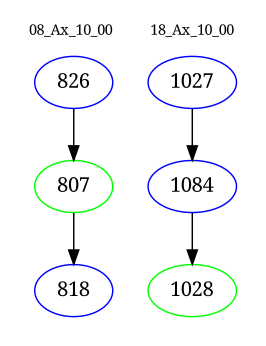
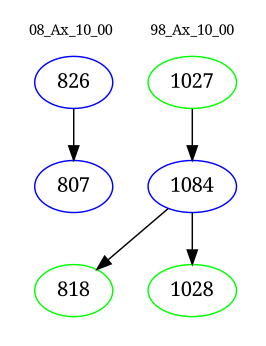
  digraph {
    fontname="Noto Serif"
    node [color=blue fontname="Noto Serif"]
    edge [color=black fontname="Noto Serif"]
    n1 [label=826]
-   n2 [color=green label=807]
-   n3 [label=818]
-   n4 [label=1027]
+   n2 [label=807]
+   n3 [color=green label=818]
+   n4 [color=green label=1027]
    n5 [label=1084]
    n6 [color=green label=1028]
    subgraph cluster_1 {
      color=white
      fontsize=10
      label="08_Ax_10_00"
      n1
      n2
      n3
    }
    subgraph cluster_2 {
      color=white
      fontsize=10
-     label="18_Ax_10_00"
+     label="98_Ax_10_00"
      n4
      n5
      n6
    }
    n1 -> n2
-   n2 -> n3
+   n5 -> n3
    n4 -> n5
    n5 -> n6
  }
